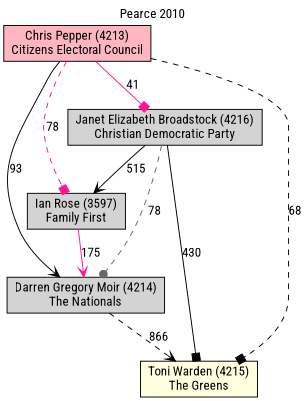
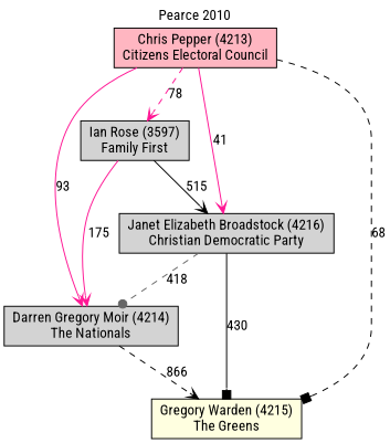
  digraph {
    fontname="Roboto Condensed"
    label="Pearce 2010"
    labelloc=t
    mclimit=10
    node [fillcolor=lightgrey fontname="Roboto Condensed" shape=box style=filled]
    edge [arrowhead=vee color=deeppink fontname="Roboto Condensed" style=solid]
    n1 [fillcolor=lightpink label="Chris Pepper (4213)\nCitizens Electoral Council"]
    n2 [label="Darren Gregory Moir (4214)\nThe Nationals"]
    n3 [label="Ian Rose (3597)\nFamily First"]
    n4 [label="Janet Elizabeth Broadstock (4216)\nChristian Democratic Party"]
-   n5 [fillcolor=lightyellow label="Toni Warden (4215)\nThe Greens"]
-   n1 -> n2 [color=black label=93]
-   n1 -> n3 [arrowhead=box label=78 style=dashed]
-   n1 -> n4 [arrowhead=box label=41]
+   n5 [fillcolor=lightyellow label="Gregory Warden (4215)\nThe Greens"]
+   n1 -> n2 [label=93]
+   n1 -> n3 [label=78 style=dashed]
+   n1 -> n4 [label=41]
    n1 -> n5 [arrowhead=box color=black label=68 style=dashed]
    n2 -> n5 [color=black label=866 style=dashed]
    n3 -> n2 [label=175]
-   n4 -> n3 [color=black label=515]
-   n4 -> n2 [arrowhead=dot color=gray40 label=78 style=dashed]
+   n3 -> n4 [color=black label=515]
+   n4 -> n2 [arrowhead=dot color=gray40 label=418 style=dashed]
    n4 -> n5 [arrowhead=box color=black label=430]
  }
